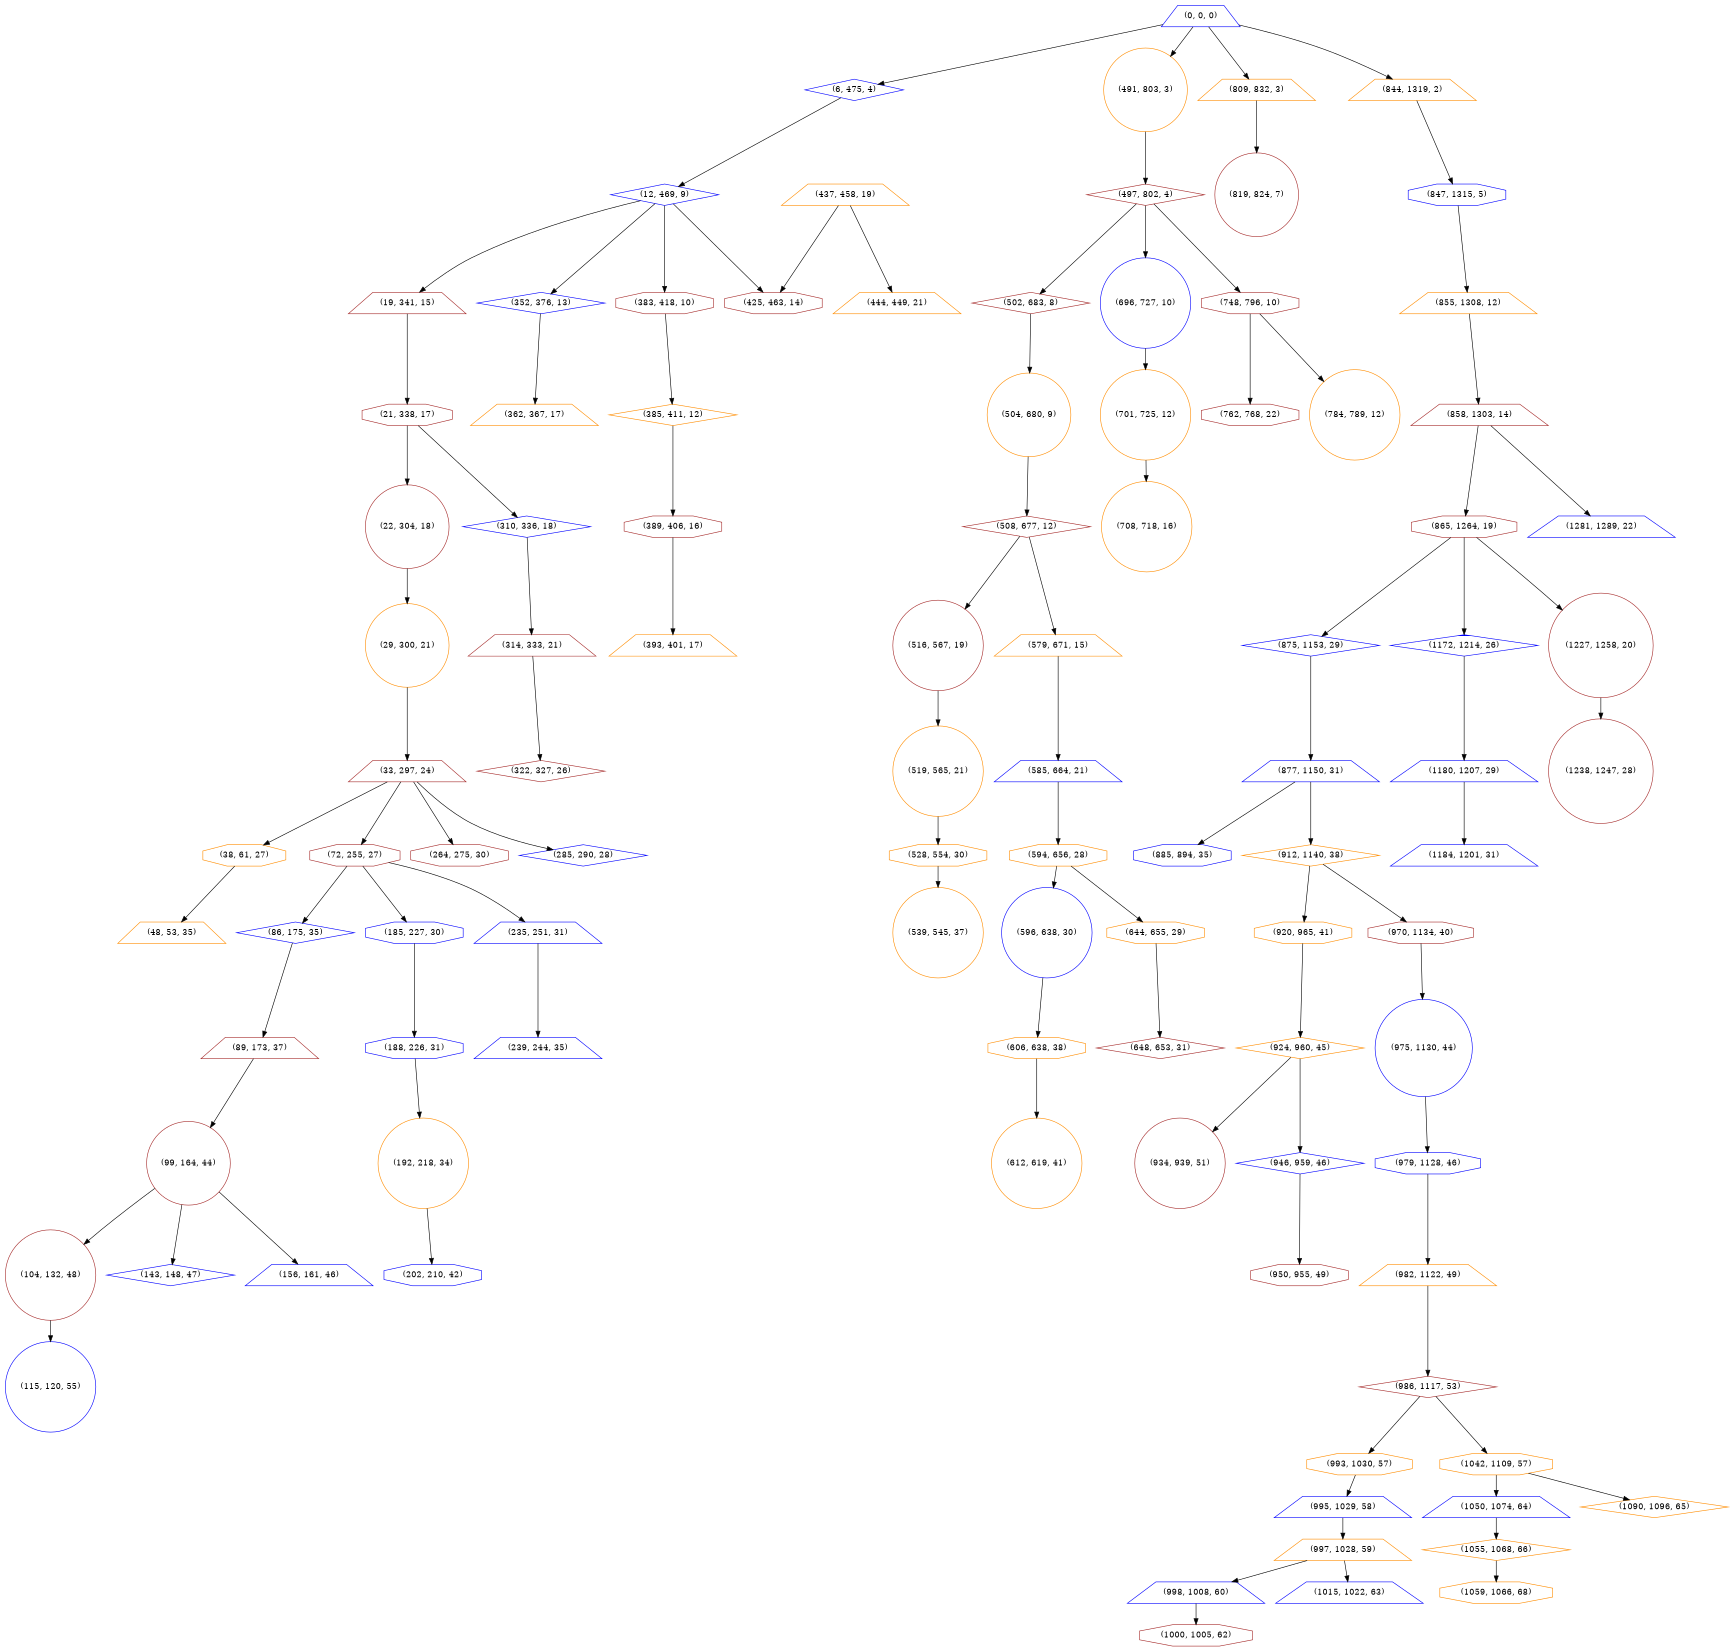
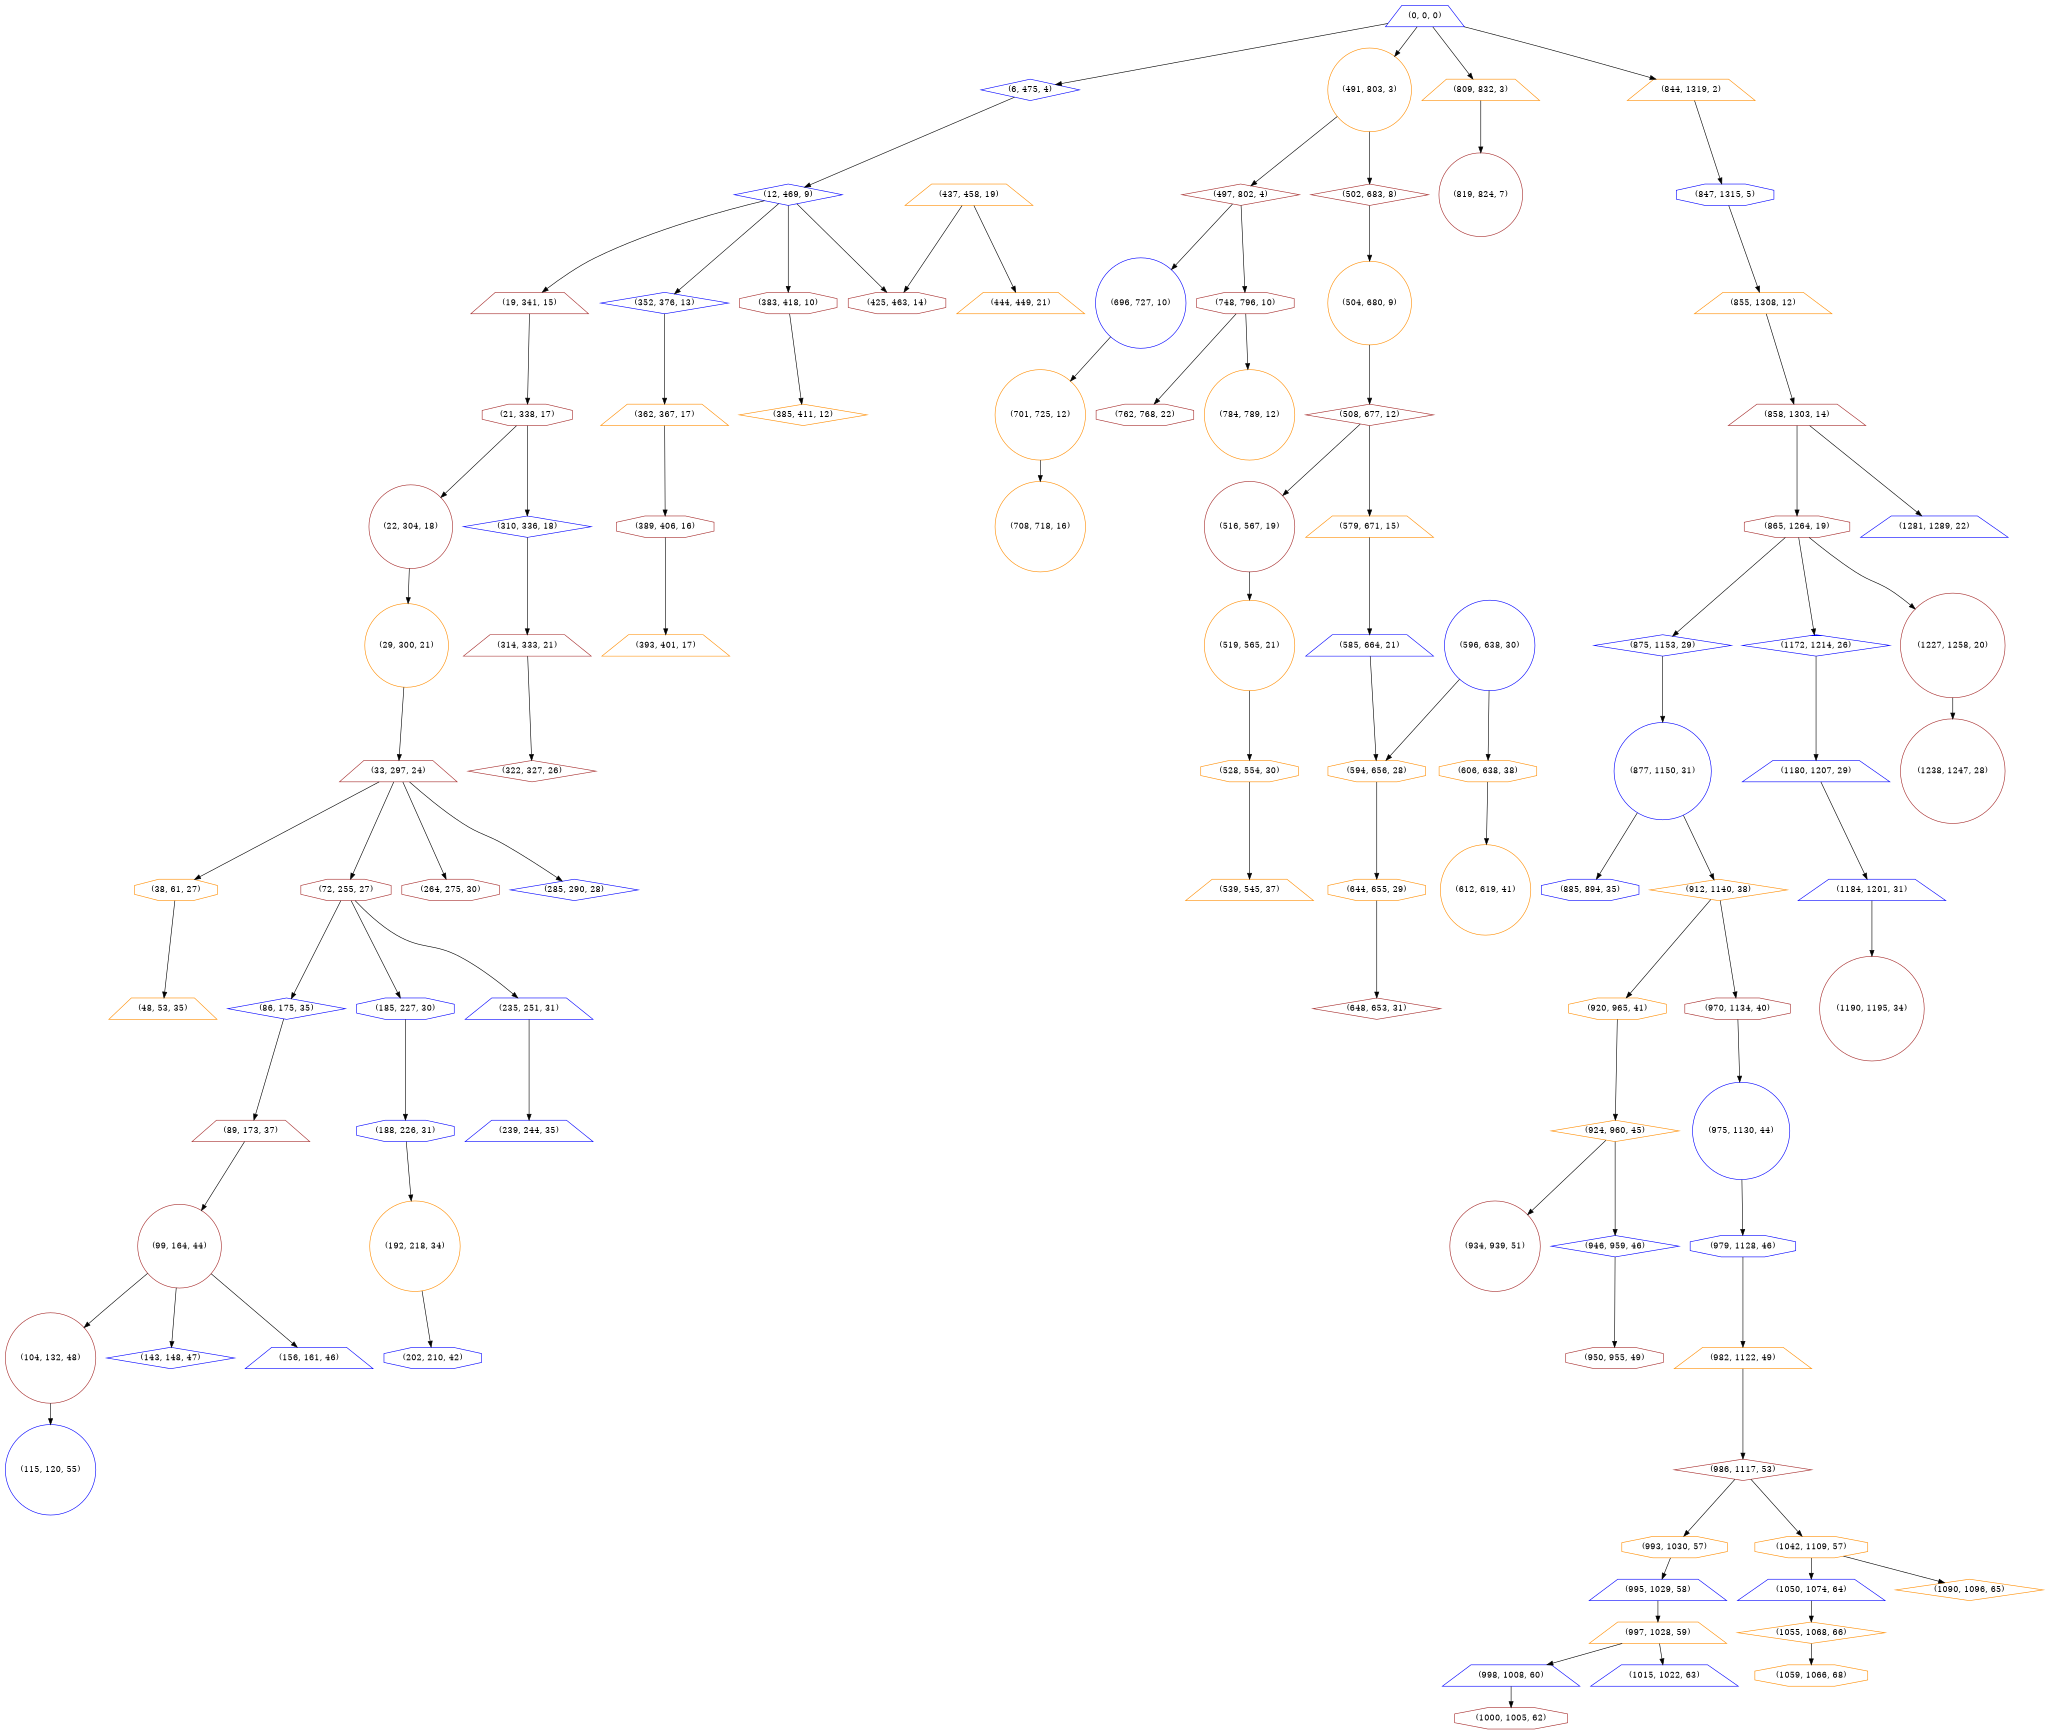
  digraph {
    node [color=darkorange shape=trapezium]
    "(0, 0, 0)" [color=blue]
    "(6, 475, 4)" [color=blue shape=diamond]
    "(491, 803, 3)" [shape=circle]
    "(809, 832, 3)"
    "(844, 1319, 2)"
    "(12, 469, 9)" [color=blue shape=diamond]
    "(497, 802, 4)" [color=brown shape=diamond]
    "(819, 824, 7)" [color=brown shape=circle]
    "(847, 1315, 5)" [color=blue shape=octagon]
    "(19, 341, 15)" [color=brown]
    "(352, 376, 13)" [color=blue shape=diamond]
    "(383, 418, 10)" [color=brown shape=octagon]
    "(425, 463, 14)" [color=brown shape=octagon]
    "(21, 338, 17)" [color=brown shape=octagon]
    "(362, 367, 17)"
    "(385, 411, 12)" [shape=diamond]
    "(22, 304, 18)" [color=brown shape=circle]
    "(310, 336, 18)" [color=blue shape=diamond]
    "(29, 300, 21)" [shape=circle]
    "(314, 333, 21)" [color=brown]
    "(33, 297, 24)" [color=brown]
    "(38, 61, 27)" [shape=octagon]
    "(72, 255, 27)" [color=brown shape=octagon]
    "(264, 275, 30)" [color=brown shape=octagon]
    "(285, 290, 28)" [color=blue shape=diamond]
    "(48, 53, 35)"
    "(86, 175, 35)" [color=blue shape=diamond]
    "(185, 227, 30)" [color=blue shape=octagon]
    "(235, 251, 31)" [color=blue]
    "(89, 173, 37)" [color=brown]
    "(188, 226, 31)" [color=blue shape=octagon]
    "(239, 244, 35)" [color=blue]
    "(99, 164, 44)" [color=brown shape=circle]
    "(104, 132, 48)" [color=brown shape=circle]
    "(143, 148, 47)" [color=blue shape=diamond]
    "(156, 161, 46)" [color=blue]
    "(115, 120, 55)" [color=blue shape=circle]
    "(192, 218, 34)" [shape=circle]
    "(202, 210, 42)" [color=blue shape=octagon]
    "(322, 327, 26)" [color=brown shape=diamond]
    "(389, 406, 16)" [color=brown shape=octagon]
    "(393, 401, 17)"
    "(437, 458, 19)"
    "(444, 449, 21)"
    "(502, 683, 8)" [color=brown shape=diamond]
    "(696, 727, 10)" [color=blue shape=circle]
    "(748, 796, 10)" [color=brown shape=octagon]
    "(504, 680, 9)" [shape=circle]
    "(701, 725, 12)" [shape=circle]
    "(762, 768, 22)" [color=brown shape=octagon]
    "(784, 789, 12)" [shape=circle]
    "(508, 677, 12)" [color=brown shape=diamond]
    "(516, 567, 19)" [color=brown shape=circle]
    "(579, 671, 15)"
    "(519, 565, 21)" [shape=circle]
    "(585, 664, 21)" [color=blue]
    "(528, 554, 30)" [shape=octagon]
-   "(539, 545, 37)" [shape=circle]
+   "(539, 545, 37)"
    "(594, 656, 28)" [shape=octagon]
    "(596, 638, 30)" [color=blue shape=circle]
    "(644, 655, 29)" [shape=octagon]
    n62 [label="(606, 638, 38)" shape=octagon]
    "(648, 653, 31)" [color=brown shape=diamond]
    "(612, 619, 41)" [shape=circle]
    "(708, 718, 16)" [shape=circle]
    "(855, 1308, 12)"
    "(858, 1303, 14)" [color=brown]
    "(865, 1264, 19)" [color=brown shape=octagon]
    "(1281, 1289, 22)" [color=blue]
    "(875, 1153, 29)" [color=blue shape=diamond]
    "(1172, 1214, 26)" [color=blue shape=diamond]
    "(1227, 1258, 20)" [color=brown shape=circle]
-   "(877, 1150, 31)" [color=blue]
+   "(877, 1150, 31)" [color=blue shape=circle]
    "(1180, 1207, 29)" [color=blue]
    "(1238, 1247, 28)" [color=brown shape=circle]
    "(885, 894, 35)" [color=blue shape=octagon]
    "(912, 1140, 38)" [shape=diamond]
    "(920, 965, 41)" [shape=octagon]
    "(970, 1134, 40)" [color=brown shape=octagon]
    "(924, 960, 45)" [shape=diamond]
    "(975, 1130, 44)" [color=blue shape=circle]
    "(934, 939, 51)" [color=brown shape=circle]
    "(946, 959, 46)" [color=blue shape=diamond]
    "(950, 955, 49)" [color=brown shape=octagon]
    "(979, 1128, 46)" [color=blue shape=octagon]
    "(982, 1122, 49)"
    "(986, 1117, 53)" [color=brown shape=diamond]
    "(993, 1030, 57)" [shape=octagon]
    "(1042, 1109, 57)" [shape=octagon]
    "(995, 1029, 58)" [color=blue]
    "(1050, 1074, 64)" [color=blue]
    "(1090, 1096, 65)" [shape=diamond]
    "(997, 1028, 59)"
    "(998, 1008, 60)" [color=blue]
    "(1015, 1022, 63)" [color=blue]
    "(1000, 1005, 62)" [color=brown shape=octagon]
    "(1055, 1068, 66)" [shape=diamond]
    "(1059, 1066, 68)" [shape=octagon]
    "(1184, 1201, 31)" [color=blue]
+   "(1190, 1195, 34)" [color=brown shape=circle]
    "(0, 0, 0)" -> "(6, 475, 4)"
    "(0, 0, 0)" -> "(491, 803, 3)"
    "(0, 0, 0)" -> "(809, 832, 3)"
    "(0, 0, 0)" -> "(844, 1319, 2)"
    "(6, 475, 4)" -> "(12, 469, 9)"
    "(491, 803, 3)" -> "(497, 802, 4)"
    "(809, 832, 3)" -> "(819, 824, 7)"
    "(844, 1319, 2)" -> "(847, 1315, 5)"
    "(12, 469, 9)" -> "(19, 341, 15)"
    "(12, 469, 9)" -> "(352, 376, 13)"
    "(12, 469, 9)" -> "(383, 418, 10)"
    "(12, 469, 9)" -> "(425, 463, 14)"
-   "(497, 802, 4)" -> "(502, 683, 8)"
+   "(491, 803, 3)" -> "(502, 683, 8)"
    "(497, 802, 4)" -> "(696, 727, 10)"
    "(497, 802, 4)" -> "(748, 796, 10)"
    "(847, 1315, 5)" -> "(855, 1308, 12)"
    "(19, 341, 15)" -> "(21, 338, 17)"
    "(352, 376, 13)" -> "(362, 367, 17)"
    "(383, 418, 10)" -> "(385, 411, 12)"
    "(21, 338, 17)" -> "(22, 304, 18)"
    "(21, 338, 17)" -> "(310, 336, 18)"
-   "(385, 411, 12)" -> "(389, 406, 16)"
+   "(362, 367, 17)" -> "(389, 406, 16)"
    "(22, 304, 18)" -> "(29, 300, 21)"
    "(310, 336, 18)" -> "(314, 333, 21)"
    "(29, 300, 21)" -> "(33, 297, 24)"
    "(314, 333, 21)" -> "(322, 327, 26)"
    "(33, 297, 24)" -> "(38, 61, 27)"
    "(33, 297, 24)" -> "(72, 255, 27)"
    "(33, 297, 24)" -> "(264, 275, 30)"
    "(33, 297, 24)" -> "(285, 290, 28)"
    "(38, 61, 27)" -> "(48, 53, 35)"
    "(72, 255, 27)" -> "(86, 175, 35)"
    "(72, 255, 27)" -> "(185, 227, 30)"
    "(72, 255, 27)" -> "(235, 251, 31)"
    "(86, 175, 35)" -> "(89, 173, 37)"
    "(185, 227, 30)" -> "(188, 226, 31)"
    "(235, 251, 31)" -> "(239, 244, 35)"
    "(89, 173, 37)" -> "(99, 164, 44)"
    "(188, 226, 31)" -> "(192, 218, 34)"
    "(99, 164, 44)" -> "(104, 132, 48)"
    "(99, 164, 44)" -> "(143, 148, 47)"
    "(99, 164, 44)" -> "(156, 161, 46)"
    "(104, 132, 48)" -> "(115, 120, 55)"
    "(192, 218, 34)" -> "(202, 210, 42)"
    "(389, 406, 16)" -> "(393, 401, 17)"
    "(437, 458, 19)" -> "(425, 463, 14)"
    "(437, 458, 19)" -> "(444, 449, 21)"
    "(502, 683, 8)" -> "(504, 680, 9)"
    "(696, 727, 10)" -> "(701, 725, 12)"
    "(748, 796, 10)" -> "(762, 768, 22)"
    "(748, 796, 10)" -> "(784, 789, 12)"
    "(504, 680, 9)" -> "(508, 677, 12)"
    "(701, 725, 12)" -> "(708, 718, 16)"
    "(508, 677, 12)" -> "(516, 567, 19)"
    "(508, 677, 12)" -> "(579, 671, 15)"
    "(516, 567, 19)" -> "(519, 565, 21)"
    "(579, 671, 15)" -> "(585, 664, 21)"
    "(519, 565, 21)" -> "(528, 554, 30)"
    "(585, 664, 21)" -> "(594, 656, 28)"
    "(528, 554, 30)" -> "(539, 545, 37)"
-   "(594, 656, 28)" -> "(596, 638, 30)"
+   "(596, 638, 30)" -> "(594, 656, 28)"
    "(594, 656, 28)" -> "(644, 655, 29)"
    "(596, 638, 30)" -> n62
    "(644, 655, 29)" -> "(648, 653, 31)"
    n62 -> "(612, 619, 41)"
    "(855, 1308, 12)" -> "(858, 1303, 14)"
    "(858, 1303, 14)" -> "(865, 1264, 19)"
    "(858, 1303, 14)" -> "(1281, 1289, 22)"
    "(865, 1264, 19)" -> "(875, 1153, 29)"
    "(865, 1264, 19)" -> "(1172, 1214, 26)"
    "(865, 1264, 19)" -> "(1227, 1258, 20)"
    "(875, 1153, 29)" -> "(877, 1150, 31)"
    "(1172, 1214, 26)" -> "(1180, 1207, 29)"
    "(1227, 1258, 20)" -> "(1238, 1247, 28)"
    "(877, 1150, 31)" -> "(885, 894, 35)"
    "(877, 1150, 31)" -> "(912, 1140, 38)"
    "(1180, 1207, 29)" -> "(1184, 1201, 31)"
    "(912, 1140, 38)" -> "(920, 965, 41)"
    "(912, 1140, 38)" -> "(970, 1134, 40)"
    "(920, 965, 41)" -> "(924, 960, 45)"
    "(970, 1134, 40)" -> "(975, 1130, 44)"
    "(924, 960, 45)" -> "(934, 939, 51)"
    "(924, 960, 45)" -> "(946, 959, 46)"
    "(975, 1130, 44)" -> "(979, 1128, 46)"
    "(946, 959, 46)" -> "(950, 955, 49)"
    "(979, 1128, 46)" -> "(982, 1122, 49)"
    "(982, 1122, 49)" -> "(986, 1117, 53)"
    "(986, 1117, 53)" -> "(993, 1030, 57)"
    "(986, 1117, 53)" -> "(1042, 1109, 57)"
    "(993, 1030, 57)" -> "(995, 1029, 58)"
    "(1042, 1109, 57)" -> "(1050, 1074, 64)"
    "(1042, 1109, 57)" -> "(1090, 1096, 65)"
    "(995, 1029, 58)" -> "(997, 1028, 59)"
    "(1050, 1074, 64)" -> "(1055, 1068, 66)"
    "(997, 1028, 59)" -> "(998, 1008, 60)"
    "(997, 1028, 59)" -> "(1015, 1022, 63)"
    "(998, 1008, 60)" -> "(1000, 1005, 62)"
    "(1055, 1068, 66)" -> "(1059, 1066, 68)"
+   "(1184, 1201, 31)" -> "(1190, 1195, 34)"
  }
